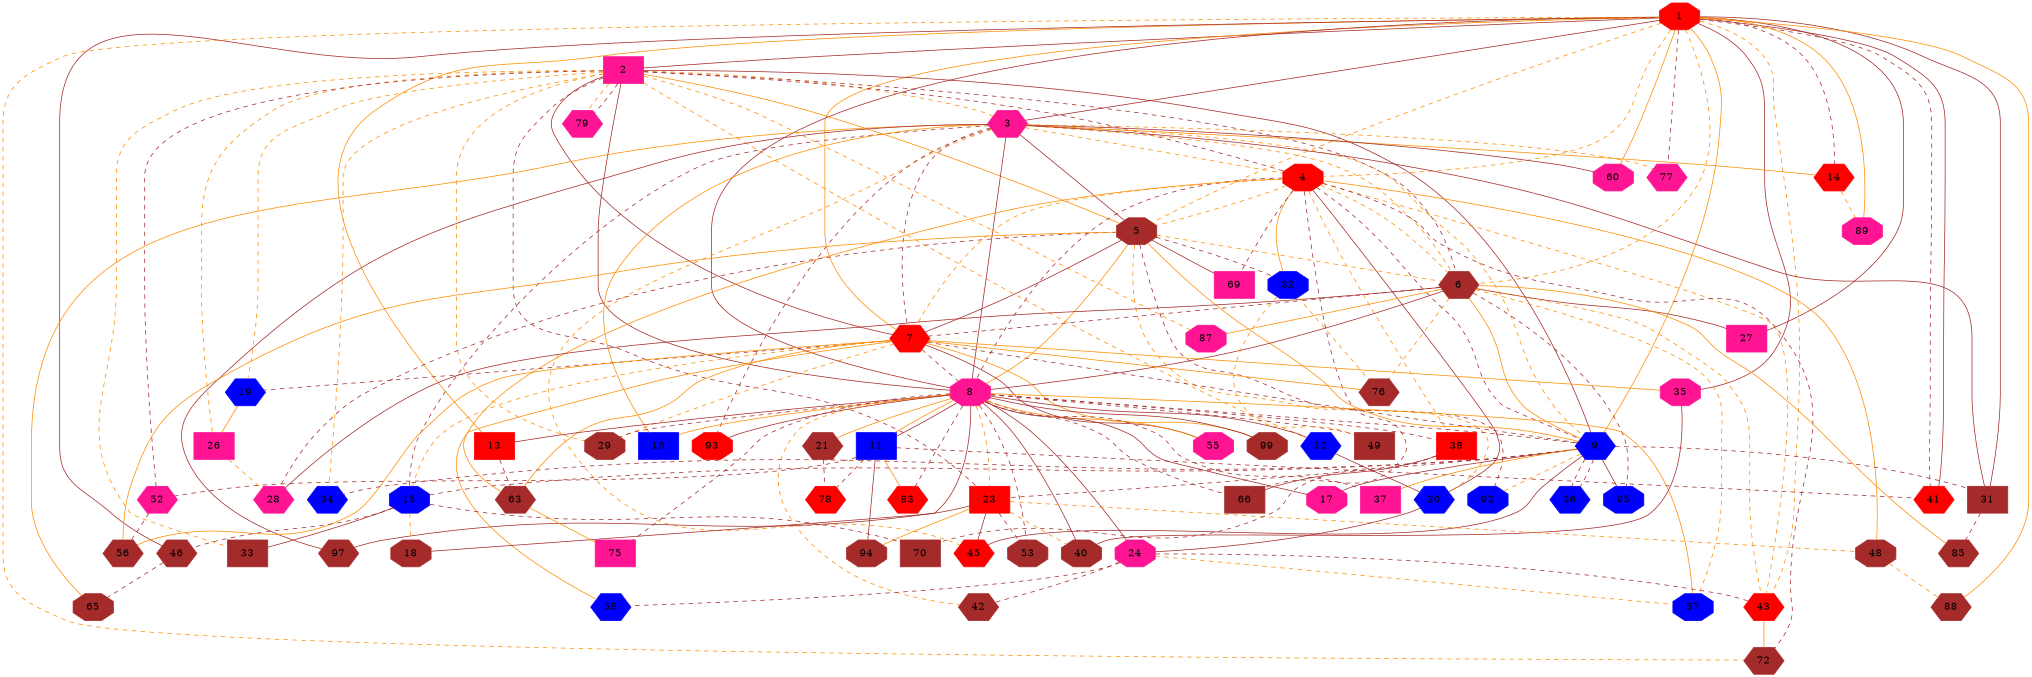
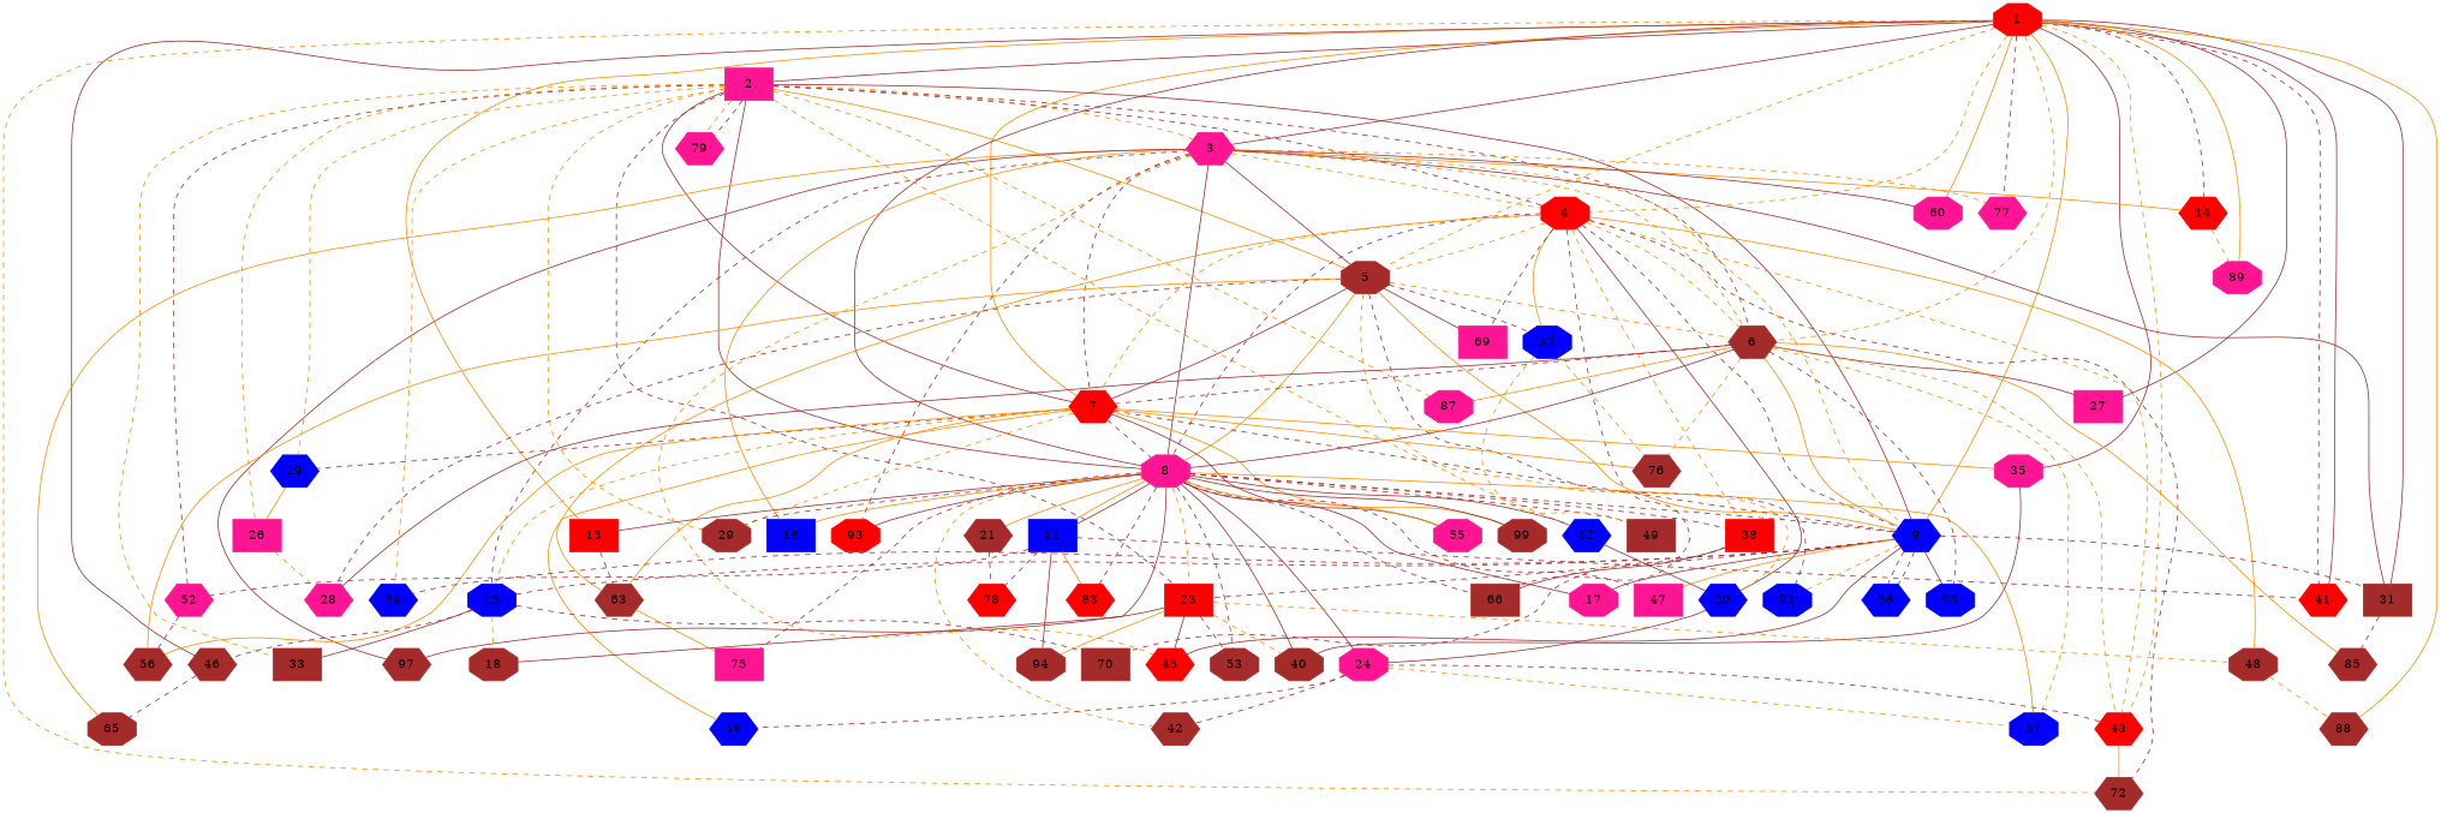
  graph {
    node [color=brown shape=hexagon style=filled]
    edge [color=brown style=dashed]
    1 [color=red shape=octagon super="+44"]
    2 [color=deeppink shape=box super="+22"]
    3 [color=deeppink super="+37"]
    4 [color=red shape=octagon super="+82"]
    5 [shape=octagon super="+91"]
    6 [super="+39"]
    7 [color=red super="+80"]
    8 [color=deeppink shape=octagon super="+10"]
    9 [color=blue super="+84"]
    13 [color=red shape=box]
    14 [color=red]
    27 [color=deeppink shape=box super="+50"]
    31 [shape=box super="+54"]
    35 [color=deeppink shape=octagon]
    41 [color=red super="+51"]
    43 [color=red super="+59"]
    46
    60 [color=deeppink shape=octagon]
    72 [super="+98"]
    n20 [color=deeppink label=77]
    88
    89 [color=deeppink shape=octagon]
    12 [color=blue]
    19 [color=blue]
    23 [color=red shape=box super="+77"]
    26 [color=deeppink shape=box]
    29 [shape=octagon super="+30"]
    33 [shape=box]
    34 [color=blue]
    52 [color=deeppink]
    79 [color=deeppink]
    87 [color=deeppink shape=octagon]
    15 [color=blue shape=octagon super="+73"]
    16 [color=blue shape=box]
    45 [color=red super="+62"]
    65 [shape=octagon]
    93 [color=red shape=octagon]
    97
    20 [color=blue super="+67"]
    32 [color=blue shape=octagon]
    38 [color=red shape=box super="+81"]
    48 [shape=octagon]
    63 [super="+71"]
    66 [shape=box]
    69 [color=deeppink shape=box]
    28 [color=deeppink]
    56 [super="+64"]
    92 [color=blue shape=octagon]
    57 [color=blue shape=octagon super="+86"]
    76 [super="+96"]
    85
    95 [color=blue shape=octagon]
    55 [color=deeppink shape=octagon]
    58 [color=blue]
    99 [shape=octagon]
    11 [color=blue shape=box super="+68"]
    17 [color=deeppink shape=octagon]
    18 [shape=octagon]
    21
    24 [color=deeppink shape=octagon super="+61"]
    40 [shape=octagon super="+90"]
    42
-   47 [color=deeppink shape=box label=37]
+   47 [color=deeppink shape=box]
    49 [shape=box]
    53 [shape=octagon]
    75 [color=deeppink shape=box]
    83 [color=red]
    36 [color=blue]
    94 [shape=octagon]
    70 [shape=box]
    78 [color=red]
    1 -- 2 [style=solid]
    1 -- 3 [style=solid]
    1 -- 4 [color=darkorange]
    1 -- 5 [color=darkorange]
    1 -- 6 [color=darkorange]
    1 -- 7 [color=darkorange style=solid]
    1 -- 8 [style=solid weight=2]
    1 -- 9 [color=darkorange style=solid]
    1 -- 13 [color=darkorange style=solid]
    1 -- 14
    1 -- 27 [style=solid]
    1 -- 31 [style=solid]
    1 -- 35 [style=solid]
    1 -- 41
    1 -- 41 [style=solid]
    1 -- 43 [color=darkorange]
    1 -- 46 [style=solid]
    1 -- 60 [color=darkorange style=solid]
    1 -- 72 [color=darkorange]
    1 -- n20
    1 -- 88 [color=darkorange style=solid]
    1 -- 89 [color=darkorange style=solid]
    2 -- 3 [color=darkorange weight=2]
    2 -- 4
    2 -- 5 [color=darkorange style=solid]
    2 -- 6
    2 -- 7 [style=solid]
    2 -- 8 [style=solid weight=2]
    2 -- 9 [style=solid weight=2]
    2 -- 12 [color=darkorange]
    2 -- 19 [color=darkorange]
    2 -- 23
    2 -- 26 [color=darkorange]
    2 -- 29 [color=darkorange]
    2 -- 33 [color=darkorange]
    2 -- 34 [color=darkorange]
    2 -- 52
    2 -- 79 [color=darkorange]
    2 -- 79
    2 -- 87 [color=darkorange]
    3 -- 4 [color=darkorange]
    3 -- 5 [style=solid]
    3 -- 6 [color=darkorange weight=2]
    3 -- 7
    3 -- 8 [style=solid weight=2]
    3 -- 9 [color=darkorange]
    3 -- 14 [color=darkorange style=solid]
    3 -- 31 [style=solid]
    3 -- 60 [style=solid]
    3 -- n20 [color=darkorange]
    3 -- 15
    3 -- 16 [color=darkorange style=solid]
    3 -- 45 [color=darkorange]
    3 -- 65 [color=darkorange style=solid]
    3 -- 93
    3 -- 97 [style=solid]
    4 -- 5 [color=darkorange]
    4 -- 6 [color=darkorange]
    4 -- 7 [color=darkorange weight=2]
    4 -- 8 [weight=2]
    4 -- 9
    4 -- 43 [color=darkorange]
    4 -- 72
    4 -- 20 [style=solid]
    4 -- 32 [color=darkorange style=solid]
    4 -- 38 [color=darkorange]
    4 -- 48 [color=darkorange style=solid]
    4 -- 63 [color=darkorange style=solid]
    4 -- 66
    4 -- 69
    5 -- 6 [color=darkorange]
    5 -- 7 [style=solid]
    5 -- 8 [color=darkorange style=solid weight=2]
    5 -- 9 [color=darkorange style=solid]
    5 -- 20 [color=darkorange]
    5 -- 32
    5 -- 69 [style=solid]
    5 -- 28
    5 -- 56 [color=darkorange style=solid]
    5 -- 92
    6 -- 7
    6 -- 8 [style=solid weight=2]
    6 -- 9 [color=darkorange style=solid]
    6 -- 27 [style=solid weight=2]
    6 -- 43 [color=darkorange]
    6 -- 87 [color=darkorange style=solid]
    6 -- 28 [style=solid]
    6 -- 57 [color=darkorange]
    6 -- 76 [color=darkorange]
    6 -- 85 [color=darkorange style=solid]
    6 -- 95
    7 -- 8 [weight=2]
    7 -- 9
    7 -- 35 [color=darkorange style=solid]
    7 -- 19
    7 -- 29 [color=darkorange]
    7 -- 15 [color=darkorange]
    7 -- 63 [color=darkorange style=solid]
    7 -- 56 [color=darkorange style=solid]
    7 -- 76 [color=darkorange style=solid]
    7 -- 55 [style=solid]
    7 -- 58 [color=darkorange style=solid]
    7 -- 99 [color=darkorange style=solid]
    8 -- 9 [weight=2]
    8 -- 13 [style=solid]
    8 -- 12 [style=solid]
    8 -- 23 [color=darkorange]
    8 -- 29
    8 -- 16 [color=darkorange style=solid]
    8 -- 93 [style=solid]
    8 -- 38
    8 -- 66
    8 -- 57 [color=darkorange style=solid]
    8 -- 55 [color=darkorange style=solid]
    8 -- 99 [style=solid]
    8 -- 11 [color=darkorange style=solid weight=2]
    8 -- 11 [style=solid]
    8 -- 17 [style=solid]
    8 -- 18 [style=solid]
    8 -- 21 [color=darkorange style=solid weight=2]
    8 -- 24 [style=solid weight=2]
    8 -- 40 [style=solid]
    8 -- 42 [color=darkorange]
    8 -- 47
    8 -- 49
    8 -- 53
    8 -- 75
    8 -- 83
    9 -- 31
    9 -- 23
    9 -- 34
    9 -- 15
    9 -- 45 [style=solid]
    9 -- 92 [color=darkorange]
    9 -- 95 [style=solid]
    9 -- 17 [style=solid]
    9 -- 47 [color=darkorange style=solid]
    9 -- 36
    9 -- 36
    13 -- 63
    14 -- 89 [color=darkorange]
    31 -- 85
    35 -- 40 [style=solid]
    43 -- 72 [color=darkorange style=solid]
    46 -- 65
    12 -- 20 [style=solid]
    19 -- 26 [color=darkorange style=solid]
    23 -- 45 [style=solid]
    23 -- 97 [style=solid]
    23 -- 48 [color=darkorange]
    23 -- 40 [color=darkorange]
    23 -- 53
    23 -- 94 [color=darkorange style=solid]
    26 -- 28 [color=darkorange]
    52 -- 56
    15 -- 46
    15 -- 33 [style=solid]
    15 -- 18 [color=darkorange]
    15 -- 70
    20 -- 24 [style=solid]
    32 -- 76 [color=darkorange]
    32 -- 49 [color=darkorange]
    38 -- 66 [style=solid]
    38 -- 70
    48 -- 88 [color=darkorange]
    63 -- 75 [color=darkorange style=solid]
    11 -- 41
    11 -- 52
    11 -- 83 [color=darkorange style=solid]
    11 -- 94 [style=solid]
    11 -- 78
    21 -- 78
    24 -- 43
    24 -- 57 [color=darkorange]
    24 -- 58
    24 -- 42
  }
